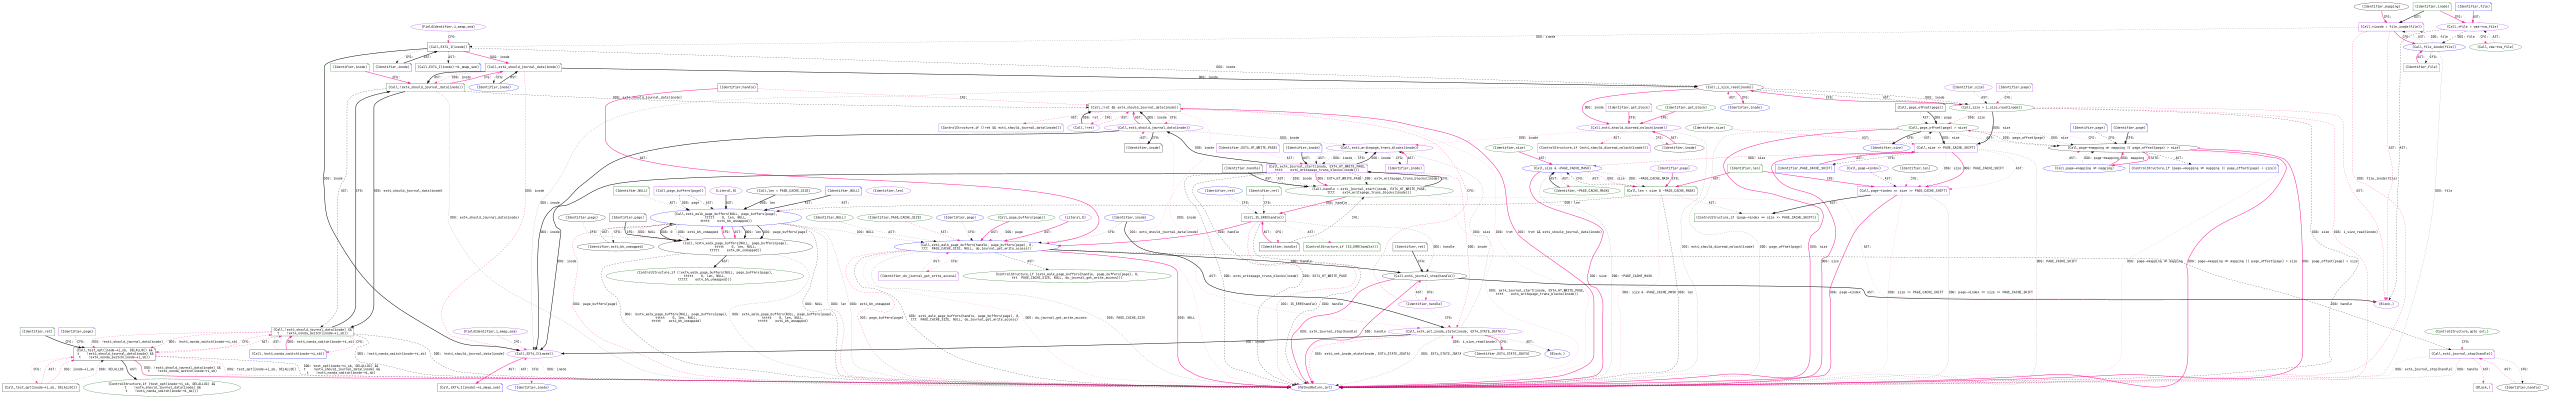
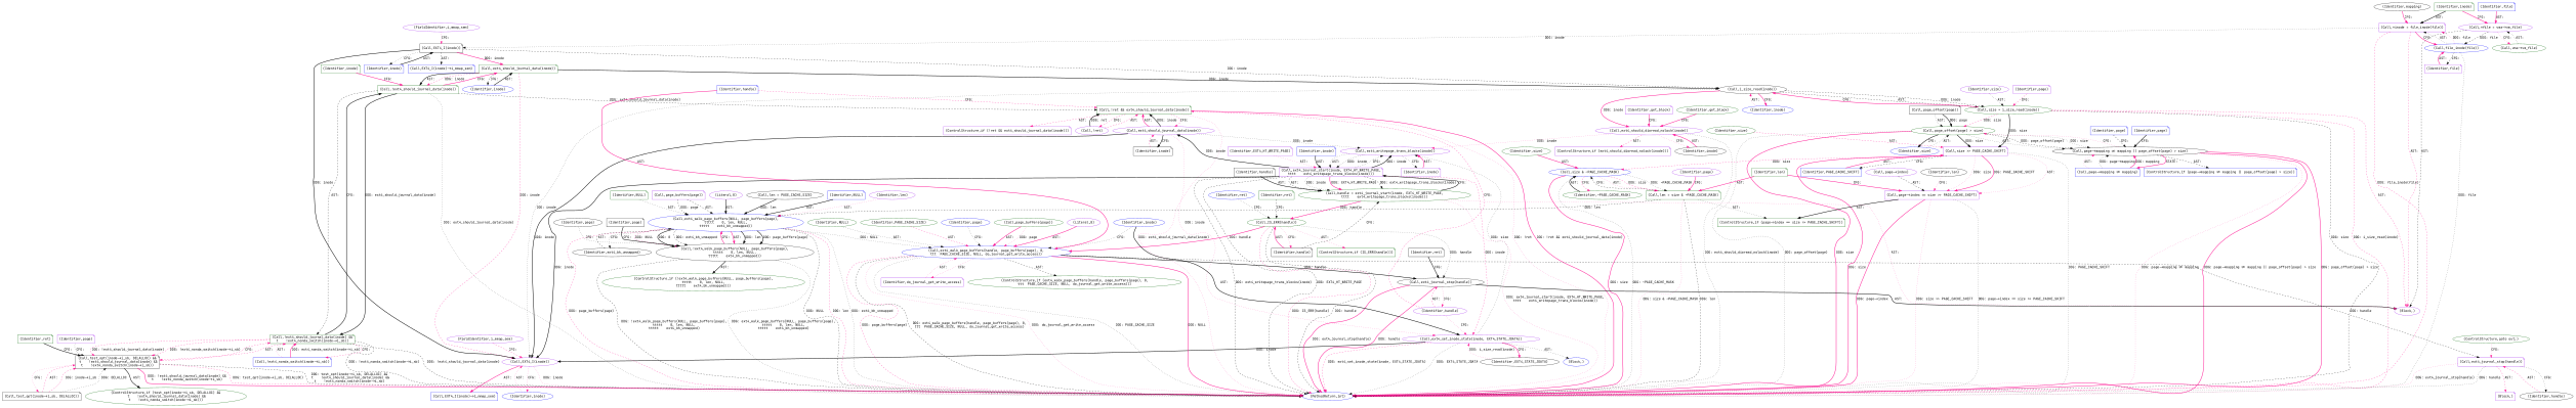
  digraph {
    fontname="JetBrains Mono"
    node [color=purple fontname="JetBrains Mono" shape=ellipse]
    edge [color=deeppink fontname="JetBrains Mono" style=bold]
    n1 [color=darkgreen label="(Call,ext4_should_journal_data(inode))" shape=note]
    n2 [color=darkgreen label="(Call,!ext4_should_journal_data(inode))" shape=note]
    n3 [color=black label="(Call,i_size_read(inode))"]
    n4 [label="(Call,EXT4_I(inode))"]
    n5 [color=blue label="(Identifier,inode)"]
    n6 [color=blue label="(MethodReturn,int)"]
    n7 [color=darkgreen label="(Call,!ext4_should_journal_data(inode) &&\n\t    !ext4_nonda_switch(inode->i_sb))" shape=note]
    n8 [color=darkgreen label="(Call,!ret && ext4_should_journal_data(inode))" shape=note]
    n9 [color=darkgreen label="(Call,size = i_size_read(inode))"]
    n10 [label="(Call,ext4_should_dioread_nolock(inode))"]
    n11 [color=blue label="(Identifier,inode)"]
    n12 [color=blue label="(Call,EXT4_I(inode)->i_mmap_sem)" shape=note]
    n13 [color=blue label="(Identifier,inode)"]
    n14 [color=black label="(Call,EXT4_I(inode))" shape=note]
    n15 [color=blue label="(Identifier,inode)" shape=note]
    n16 [color=blue label="(Call,EXT4_I(inode)->i_mmap_sem)" shape=note]
    n17 [label="(Call,*inode = file_inode(file))" shape=note]
    n18 [color=blue label="(Call,file_inode(file))"]
    n19 [label="(Block,)"]
    n20 [label="(Identifier,file)" shape=note]
    n21 [label="(Call,*file = vma->vm_file)"]
    n22 [color=darkgreen label="(Call,vma->vm_file)"]
    n23 [color=black label="(Call,test_opt(inode->i_sb, DELALLOC) &&\n \t    !ext4_should_journal_data(inode) &&\n\t    !ext4_nonda_switch(inode->i_sb))" shape=note]
    n24 [color=blue label="(Call,!ext4_nonda_switch(inode->i_sb))" shape=note]
    n25 [label="(Call,ext4_should_journal_data(inode))"]
    n26 [label="(ControlStructure,if (!ret && ext4_should_journal_data(inode)))" shape=note]
    n27 [label="(Call,!ret)"]
    n28 [color=black label="(Call,test_opt(inode->i_sb, DELALLOC))" shape=note]
    n29 [color=darkgreen label="(ControlStructure,if (test_opt(inode->i_sb, DELALLOC) &&\n \t    !ext4_should_journal_data(inode) &&\n\t    !ext4_nonda_switch(inode->i_sb)))"]
    n30 [label="(Call,ext4_writepage_trans_blocks(inode))"]
    n31 [label="(Call,ext4_set_inode_state(inode, EXT4_STATE_JDATA))"]
    n32 [color=black label="(Identifier,inode)" shape=note]
    n33 [color=darkgreen label="(Call,page_offset(page) > size)"]
    n34 [label="(Call,size >> PAGE_CACHE_SHIFT)" shape=note]
    n35 [label="(ControlStructure,if (ext4_should_dioread_nolock(inode)))" shape=note]
    n36 [color=black label="(Identifier,inode)"]
    n37 [color=black label="(Call,page->mapping != mapping || page_offset(page) > size)"]
    n38 [color=blue label="(Identifier,size)"]
    n39 [label="(Call,page->index == size >> PAGE_CACHE_SHIFT)" shape=note]
    n40 [color=blue label="(Call,size & ~PAGE_CACHE_MASK)"]
    n41 [color=blue label="(Identifier,PAGE_CACHE_SHIFT)" shape=note]
-   n42 [color=blue label="(Call,page->mapping != mapping)"]
+   n42 [color=blue label="(Call,page->mapping != mapping)" shape=note]
    n43 [color=blue label="(ControlStructure,if (page->mapping != mapping || page_offset(page) > size))" shape=note]
    n44 [color=darkgreen label="(ControlStructure,if (page->index == size >> PAGE_CACHE_SHIFT))" shape=note]
    n45 [color=darkgreen label="(Call,len = size & ~PAGE_CACHE_MASK)" shape=note]
    n46 [color=darkgreen label="(Identifier,~PAGE_CACHE_MASK)"]
    n47 [color=blue label="(Call,ext4_walk_page_buffers(NULL, page_buffers(page),\n\t\t\t\t\t    0, len, NULL,\n\t\t\t\t\t    ext4_bh_unmapped))"]
    n48 [color=black label="(Call,!ext4_walk_page_buffers(NULL, page_buffers(page),\n\t\t\t\t\t    0, len, NULL,\n\t\t\t\t\t    ext4_bh_unmapped))"]
    n49 [color=blue label="(Call,ext4_walk_page_buffers(handle, page_buffers(page), 0,\n\t\t\t  PAGE_CACHE_SIZE, NULL, do_journal_get_write_access))"]
    n50 [color=black label="(Identifier,ext4_bh_unmapped)"]
    n51 [color=darkgreen label="(ControlStructure,if (!ext4_walk_page_buffers(NULL, page_buffers(page),\n\t\t\t\t\t    0, len, NULL,\n\t\t\t\t\t    ext4_bh_unmapped)))"]
    n52 [label="(Call,ext4_journal_stop(handle))" shape=note]
    n53 [color=black label="(Call,ext4_journal_stop(handle))"]
    n54 [label="(Identifier,do_journal_get_write_access)" shape=note]
    n55 [color=darkgreen label="(ControlStructure,if (ext4_walk_page_buffers(handle, page_buffers(page), 0,\n\t\t\t  PAGE_CACHE_SIZE, NULL, do_journal_get_write_access)))"]
    n56 [color=black label="(Identifier,handle)"]
    n57 [label="(Block,)" shape=note]
    n58 [label="(Identifier,handle)"]
    n59 [label="(Call,ext4_journal_start(inode, EXT4_HT_WRITE_PAGE,\n\t\t\t\t    ext4_writepage_trans_blocks(inode)))" shape=note]
    n60 [label="(Identifier,inode)" shape=note]
    n61 [color=darkgreen label="(Call,handle = ext4_journal_start(inode, EXT4_HT_WRITE_PAGE,\n\t\t\t\t    ext4_writepage_trans_blocks(inode)))"]
-   n62 [color=darkgreen label="(Call,IS_ERR(handle))" shape=note]
+   n62 [color=darkgreen label="(Call,IS_ERR(handle))"]
    n63 [color=black label="(Identifier,EXT4_STATE_JDATA)"]
    n64 [color=blue label="(Block,)"]
    n65 [color=black label="(Identifier,handle)" shape=note]
    n66 [color=darkgreen label="(ControlStructure,if (IS_ERR(handle)))" shape=note]
    n67 [label="(Call,page_buffers(page))" shape=note]
    n68 [label="(Literal,0)"]
    n69 [color=black label="(Identifier,len)"]
    n70 [color=black label="(Identifier,ret)" shape=note]
    n71 [color=darkgreen label="(Identifier,size)"]
    n72 [color=blue label="(Identifier,inode)"]
    n73 [color=black label="(Identifier,page)"]
    n74 [color=darkgreen label="(Identifier,len)" shape=note]
    n75 [color=blue label="(Identifier,ret)"]
    n76 [color=blue label="(Identifier,file)" shape=note]
    n77 [label="(Identifier,EXT4_HT_WRITE_PAGE)" shape=note]
    n78 [color=blue label="(Identifier,page)" shape=note]
    n79 [color=black label="(Call,len = PAGE_CACHE_SIZE)"]
    n80 [label="(Identifier,size)"]
    n81 [color=blue label="(Identifier,NULL)" shape=note]
    n82 [color=darkgreen label="(Identifier,size)"]
    n83 [label="(Identifier,len)"]
    n84 [color=black label="(Identifier,mapping)"]
    n85 [color=darkgreen label="(Identifier,get_block)"]
    n86 [label="(Identifier,page)" shape=note]
    n87 [color=darkgreen label="(Identifier,NULL)"]
    n88 [color=darkgreen label="(Identifier,ret)" shape=note]
    n89 [color=black label="(Identifier,handle)" shape=note]
    n90 [color=darkgreen label="(Identifier,PAGE_CACHE_SIZE)"]
    n91 [label="(Identifier,get_block)" shape=note]
    n92 [color=darkgreen label="(Identifier,inode)" shape=note]
    n93 [color=blue label="(Identifier,inode)" shape=note]
    n94 [label="(FieldIdentifier,i_mmap_sem)"]
    n95 [label="(Identifier,page)" shape=note]
    n96 [color=blue label="(Identifier,page)"]
    n97 [color=blue label="(Identifier,handle)" shape=note]
    n98 [color=darkgreen label="(Call,page_buffers(page))"]
    n99 [label="(Literal,0)"]
    n100 [color=darkgreen label="(Identifier,inode)" shape=note]
    n101 [label="(Identifier,page)"]
    n102 [label="(Call,page->index)"]
    n103 [color=black label="(Call,page_offset(page))" shape=note]
    n104 [color=darkgreen label="(Identifier,ret)" shape=note]
    n105 [label="(FieldIdentifier,i_mmap_sem)"]
    n106 [color=darkgreen label="(Identifier,NULL)" shape=note]
    n107 [color=darkgreen label="(ControlStructure,goto out;)"]
    n108 [color=black label="(Identifier,page)" shape=note]
    n109 [color=blue label="(Identifier,page)" shape=note]
    n1 -> n2 [color=black label="AST: "]
    n1 -> n2 [label="DDG: inode" style=dashed]
    n1 -> n3 [color=black label="DDG: inode"]
    n1 -> n4 [label="DDG: inode" style=dashed]
    n1 -> n5 [color=black label="CFG: " style=dashed]
    n2 -> n1 [label="CFG: "]
    n2 -> n6 [color=black label="DDG: ext4_should_journal_data(inode)" style=dotted]
    n2 -> n7 [color=black label="AST: " style=dashed]
    n2 -> n7 [color=black label="DDG: ext4_should_journal_data(inode)"]
    n2 -> n8 [color=black label="DDG: ext4_should_journal_data(inode)" style=dashed]
    n3 -> n4 [color=black label="DDG: inode" style=dotted]
    n3 -> n9 [color=black label="AST: " style=dashed]
    n3 -> n9 [color=black label="DDG: inode" style=dashed]
    n3 -> n10 [label="DDG: inode"]
    n3 -> n11 [label="CFG: "]
    n4 -> n6 [label="DDG: inode" style=dotted]
    n4 -> n12 [label="AST: "]
    n4 -> n13 [label="CFG: " style=dotted]
    n5 -> n1 [color=black label="AST: "]
    n7 -> n2 [color=black label="CFG: "]
    n7 -> n6 [color=black label="DDG: !ext4_nonda_switch(inode->i_sb)" style=dashed]
    n7 -> n6 [color=black label="DDG: !ext4_should_journal_data(inode)" style=dashed]
    n7 -> n23 [label="AST: " style=dashed]
    n7 -> n23 [label="DDG: !ext4_should_journal_data(inode)" style=dashed]
    n7 -> n23 [label="DDG: !ext4_nonda_switch(inode->i_sb)" style=dashed]
    n7 -> n24 [label="CFG: " style=dashed]
    n8 -> n6 [label="DDG: ext4_should_journal_data(inode)" style=dotted]
    n8 -> n6 [label="DDG: !ret" style=dotted]
    n8 -> n6 [label="DDG: !ret && ext4_should_journal_data(inode)"]
    n8 -> n25 [label="CFG: " style=dashed]
    n8 -> n26 [label="AST: " style=dashed]
    n8 -> n27 [label="CFG: " style=dashed]
    n9 -> n3 [label="CFG: "]
    n9 -> n6 [color=black label="DDG: size" style=dashed]
    n9 -> n6 [label="DDG: i_size_read(inode)" style=dashed]
    n9 -> n19 [label="AST: " style=dashed]
    n9 -> n33 [label="DDG: size" style=dashed]
    n9 -> n34 [color=black label="DDG: size"]
    n10 -> n6 [color=black label="DDG: ext4_should_dioread_nolock(inode)" style=dotted]
    n10 -> n30 [label="DDG: inode" style=dotted]
    n10 -> n35 [label="AST: " style=dashed]
    n10 -> n36 [label="CFG: " style=dotted]
    n11 -> n3 [label="AST: " style=dotted]
    n13 -> n4 [label="AST: " style=dotted]
    n14 -> n1 [label="DDG: inode"]
    n14 -> n3 [color=black label="DDG: inode" style=dashed]
    n14 -> n4 [color=black label="DDG: inode"]
    n14 -> n15 [color=black label="CFG: " style=dotted]
    n14 -> n16 [color=black label="AST: " style=dashed]
    n15 -> n14 [color=black label="AST: "]
    n17 -> n6 [label="DDG: file_inode(file)" style=dashed]
    n17 -> n14 [color=black label="DDG: inode" style=dotted]
    n17 -> n18 [label="CFG: "]
    n17 -> n19 [label="AST: " style=dashed]
    n18 -> n6 [color=black label="DDG: file" style=dotted]
    n18 -> n17 [color=black label="AST: " style=dotted]
    n18 -> n17 [label="DDG: file" style=dotted]
    n18 -> n20 [color=black label="CFG: " style=dashed]
    n20 -> n18 [label="AST: "]
    n21 -> n18 [color=black label="DDG: file" style=dashed]
    n21 -> n19 [color=black label="AST: " style=dashed]
    n21 -> n22 [label="CFG: " style=dotted]
    n22 -> n21 [color=black label="AST: " style=dotted]
    n23 -> n6 [label="DDG: test_opt(inode->i_sb, DELALLOC)" style=dashed]
    n23 -> n6 [color=black label="DDG: test_opt(inode->i_sb, DELALLOC) &&\n \t    !ext4_should_journal_data(inode) &&\n\t    !ext4_nonda_switch(inode->i_sb)" style=dashed]
    n23 -> n6 [label="DDG: !ext4_should_journal_data(inode) &&\n\t    !ext4_nonda_switch(inode->i_sb)"]
    n23 -> n7 [label="CFG: " style=dashed]
    n23 -> n28 [label="CFG: " style=dotted]
    n23 -> n29 [color=black label="AST: "]
    n24 -> n7 [label="AST: " style=dotted]
    n24 -> n7 [label="DDG: ext4_nonda_switch(inode->i_sb)"]
    n25 -> n4 [color=black label="DDG: inode"]
    n25 -> n8 [label="AST: "]
    n25 -> n8 [color=black label="DDG: inode"]
    n25 -> n30 [color=black label="DDG: inode" style=dotted]
    n25 -> n31 [label="DDG: inode" style=dotted]
    n25 -> n32 [color=black label="CFG: "]
    n27 -> n8 [label="AST: " style=dashed]
    n27 -> n8 [color=black label="DDG: ret"]
    n28 -> n23 [label="AST: " style=dashed]
    n28 -> n23 [label="DDG: inode->i_sb" style=dashed]
    n28 -> n23 [color=black label="DDG: DELALLOC" style=dotted]
    n30 -> n59 [color=black label="AST: " style=dotted]
    n30 -> n59 [color=black label="DDG: inode" style=dotted]
    n30 -> n60 [color=black label="CFG: " style=dotted]
    n31 -> n4 [color=black label="DDG: inode"]
    n31 -> n6 [color=black label="DDG: EXT4_STATE_JDATA" style=dotted]
    n31 -> n6 [label="DDG: ext4_set_inode_state(inode, EXT4_STATE_JDATA)" style=dashed]
    n31 -> n30 [color=black label="DDG: size" style=dotted]
    n31 -> n63 [label="CFG: "]
    n31 -> n64 [color=black label="AST: " style=dotted]
    n32 -> n25 [label="AST: " style=dashed]
    n33 -> n6 [color=black label="DDG: page_offset(page)" style=dotted]
    n33 -> n6 [label="DDG: size"]
    n33 -> n34 [color=black label="DDG: size"]
    n33 -> n37 [color=black label="AST: " style=dotted]
    n33 -> n37 [color=black label="DDG: page_offset(page)" style=dashed]
    n33 -> n37 [color=black label="DDG: size" style=dotted]
    n33 -> n38 [color=black label="CFG: "]
    n34 -> n6 [color=black label="DDG: PAGE_CACHE_SHIFT" style=dotted]
    n34 -> n6 [label="DDG: size"]
    n34 -> n39 [label="AST: " style=dotted]
    n34 -> n39 [label="DDG: size" style=dotted]
    n34 -> n39 [label="DDG: PAGE_CACHE_SHIFT"]
    n34 -> n40 [label="DDG: size" style=dashed]
    n34 -> n41 [color=black label="CFG: " style=dashed]
    n36 -> n10 [label="AST: "]
    n37 -> n6 [label="DDG: page->mapping != mapping" style=dotted]
    n37 -> n6 [label="DDG: page->mapping != mapping || page_offset(page) > size"]
    n37 -> n6 [label="DDG: page_offset(page) > size"]
    n37 -> n33 [label="CFG: " style=dotted]
    n37 -> n42 [label="STATE: "]
    n37 -> n43 [color=black label="AST: " style=dashed]
    n38 -> n33 [color=black label="AST: " style=dotted]
    n39 -> n6 [label="DDG: size >> PAGE_CACHE_SHIFT" style=dotted]
    n39 -> n6 [color=black label="DDG: page->index == size >> PAGE_CACHE_SHIFT" style=dotted]
    n39 -> n6 [label="DDG: page->index"]
    n39 -> n44 [color=black label="AST: "]
    n40 -> n6 [label="DDG: size"]
    n40 -> n6 [color=black label="DDG: ~PAGE_CACHE_MASK" style=dotted]
    n40 -> n45 [label="AST: " style=dotted]
    n40 -> n45 [label="DDG: size" style=dashed]
    n40 -> n45 [color=black label="DDG: ~PAGE_CACHE_MASK" style=dotted]
-   n40 -> n46 [label="AST: " style=dashed]
+   n40 -> n46 [label="CFG: " style=dashed]
    n41 -> n34 [label="AST: "]
    n42 -> n37 [label="AST: " style=dotted]
    n42 -> n37 [color=black label="DDG: page->mapping" style=dotted]
    n42 -> n37 [label="DDG: mapping"]
    n45 -> n6 [color=black label="DDG: len" style=dashed]
    n45 -> n6 [label="DDG: size & ~PAGE_CACHE_MASK" style=dotted]
    n45 -> n40 [color=black label="CFG: " style=dashed]
    n45 -> n44 [color=black label="AST: " style=dotted]
    n45 -> n47 [color=black label="DDG: len" style=dashed]
    n46 -> n40 [color=black label="AST: "]
    n47 -> n6 [color=black label="DDG: NULL" style=dashed]
    n47 -> n6 [label="DDG: len" style=dashed]
    n47 -> n6 [color=black label="DDG: ext4_bh_unmapped" style=dotted]
    n47 -> n6 [label="DDG: page_buffers(page)" style=dashed]
    n47 -> n48 [label="AST: "]
    n47 -> n48 [color=black label="DDG: len"]
    n47 -> n48 [color=black label="DDG: page_buffers(page)"]
    n47 -> n48 [label="DDG: NULL" style=dashed]
    n47 -> n48 [color=black label="DDG: 0"]
    n47 -> n48 [color=black label="DDG: ext4_bh_unmapped" style=dashed]
    n47 -> n49 [color=black label="DDG: NULL" style=dotted]
    n47 -> n50 [color=black label="CFG: " style=dotted]
    n48 -> n6 [color=black label="DDG: ext4_walk_page_buffers(NULL, page_buffers(page),\n\t\t\t\t\t    0, len, NULL,\n\t\t\t\t\t    ext4_bh_unmapped)" style=dotted]
    n48 -> n6 [color=black label="DDG: !ext4_walk_page_buffers(NULL, page_buffers(page),\n\t\t\t\t\t    0, len, NULL,\n\t\t\t\t\t    ext4_bh_unmapped)" style=dashed]
    n48 -> n47 [label="CFG: "]
    n48 -> n51 [color=black label="AST: "]
    n49 -> n6 [label="DDG: page_buffers(page)" style=dashed]
    n49 -> n6 [color=black label="DDG: ext4_walk_page_buffers(handle, page_buffers(page), 0,\n\t\t\t  PAGE_CACHE_SIZE, NULL, do_journal_get_write_access)" style=dashed]
    n49 -> n6 [label="DDG: do_journal_get_write_access" style=dotted]
    n49 -> n6 [color=black label="DDG: PAGE_CACHE_SIZE" style=dotted]
    n49 -> n6 [label="DDG: NULL"]
    n49 -> n52 [color=black label="DDG: handle" style=dashed]
    n49 -> n53 [color=black label="DDG: handle"]
    n49 -> n54 [label="CFG: " style=dotted]
    n49 -> n55 [color=black label="AST: " style=dashed]
    n50 -> n47 [color=black label="AST: " style=dashed]
    n52 -> n6 [label="DDG: ext4_journal_stop(handle)" style=dotted]
    n52 -> n6 [color=black label="DDG: handle" style=dotted]
    n52 -> n56 [color=black label="CFG: " style=dotted]
    n52 -> n57 [label="AST: " style=dashed]
    n53 -> n6 [label="DDG: ext4_journal_stop(handle)"]
    n53 -> n6 [label="DDG: handle"]
    n53 -> n19 [color=black label="AST: "]
    n53 -> n58 [label="CFG: " style=dotted]
    n54 -> n49 [label="AST: " style=dotted]
    n56 -> n52 [label="AST: " style=dashed]
    n58 -> n8 [label="CFG: " style=dashed]
    n58 -> n31 [label="CFG: " style=dotted]
    n58 -> n53 [label="AST: " style=dashed]
    n59 -> n4 [color=black label="DDG: inode"]
    n59 -> n6 [color=black label="DDG: ext4_writepage_trans_blocks(inode)" style=dashed]
    n59 -> n6 [color=black label="DDG: EXT4_HT_WRITE_PAGE" style=dashed]
    n59 -> n25 [color=black label="DDG: inode"]
    n59 -> n30 [color=black label="CFG: " style=dotted]
    n59 -> n30 [color=black label="DDG: inode"]
    n59 -> n31 [label="DDG: inode" style=dashed]
    n59 -> n61 [color=black label="AST: " style=dashed]
    n59 -> n61 [color=black label="DDG: inode" style=dotted]
    n59 -> n61 [label="DDG: EXT4_HT_WRITE_PAGE"]
    n59 -> n61 [color=black label="DDG: ext4_writepage_trans_blocks(inode)" style=dashed]
    n60 -> n30 [label="AST: "]
    n61 -> n6 [label="DDG: ext4_journal_start(inode, EXT4_HT_WRITE_PAGE,\n\t\t\t\t    ext4_writepage_trans_blocks(inode))" style=dotted]
    n61 -> n19 [label="AST: " style=dotted]
    n61 -> n59 [color=black label="CFG: "]
    n61 -> n62 [label="DDG: handle"]
    n62 -> n6 [label="DDG: IS_ERR(handle)" style=dashed]
    n62 -> n6 [color=black label="DDG: handle" style=dashed]
    n62 -> n49 [label="DDG: handle"]
    n62 -> n53 [color=black label="DDG: handle" style=dotted]
    n62 -> n65 [label="CFG: " style=dotted]
    n62 -> n66 [label="AST: " style=dotted]
    n63 -> n31 [label="DDG: i_size_read(inode)" style=dotted]
    n65 -> n61 [color=black label="CFG: " style=dashed]
    n65 -> n62 [label="AST: "]
    n67 -> n47 [color=black label="AST: " style=dashed]
    n67 -> n47 [color=black label="DDG: page" style=dashed]
    n68 -> n47 [color=black label="AST: "]
    n69 -> n39 [label="CFG: " style=dotted]
    n70 -> n53 [color=black label="CFG: "]
    n71 -> n34 [label="AST: " style=dashed]
    n72 -> n31 [color=black label="AST: "]
    n72 -> n49 [color=black label="CFG: " style=dotted]
    n73 -> n48 [color=black label="CFG: " style=dotted]
    n74 -> n39 [label="CFG: "]
    n74 -> n45 [label="AST: "]
    n75 -> n62 [color=black label="CFG: " style=dotted]
    n76 -> n21 [label="AST: "]
    n77 -> n59 [label="AST: " style=dotted]
    n78 -> n37 [color=black label="CFG: " style=dashed]
    n79 -> n47 [color=black label="DDG: len"]
    n80 -> n9 [color=black label="AST: " style=dotted]
    n81 -> n47 [color=black label="AST: "]
    n82 -> n40 [label="AST: "]
    n83 -> n47 [label="AST: " style=dotted]
    n84 -> n17 [label="CFG: "]
    n85 -> n10 [label="CFG: "]
    n86 -> n9 [label="CFG: " style=dashed]
    n87 -> n49 [color=black label="AST: " style=dotted]
    n88 -> n23 [color=black label="CFG: "]
    n89 -> n61 [color=black label="AST: "]
    n90 -> n49 [label="AST: " style=dashed]
    n91 -> n10 [label="CFG: "]
    n92 -> n17 [color=black label="AST: "]
    n92 -> n21 [label="CFG: "]
    n93 -> n59 [color=black label="AST: "]
    n94 -> n14 [label="CFG: " style=dotted]
    n95 -> n23 [color=black label="CFG: " style=dotted]
    n96 -> n49 [color=black label="CFG: " style=dotted]
    n97 -> n8 [label="CFG: " style=dashed]
    n97 -> n49 [label="AST: "]
    n98 -> n49 [label="AST: "]
    n98 -> n49 [label="DDG: page" style=dotted]
    n99 -> n49 [label="AST: "]
    n100 -> n2 [label="CFG: "]
    n101 -> n45 [label="CFG: "]
    n102 -> n39 [color=black label="AST: " style=dashed]
    n103 -> n33 [color=black label="AST: " style=dotted]
    n103 -> n33 [color=black label="DDG: page"]
    n104 -> n62 [color=black label="CFG: " style=dashed]
    n105 -> n4 [label="CFG: " style=dashed]
    n106 -> n47 [color=black label="AST: " style=dotted]
    n107 -> n52 [label="CFG: " style=dotted]
    n108 -> n48 [color=black label="CFG: "]
    n109 -> n37 [color=black label="CFG: "]
  }
